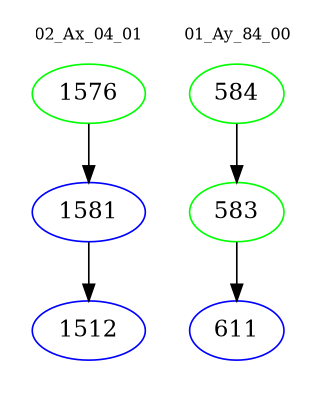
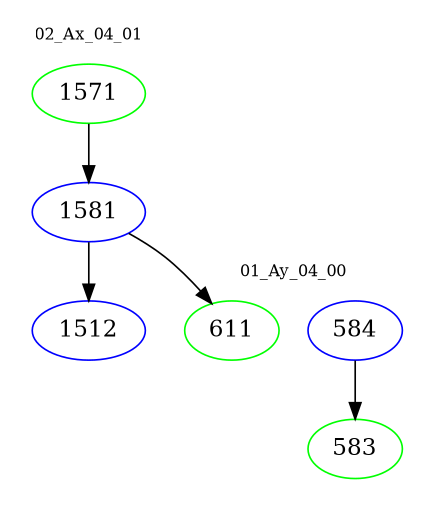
  digraph {
    node [color=green]
    edge [color=black]
-   n1 [label=1576]
+   n1 [label=1571]
    n2 [color=blue label=1581]
    n3 [color=blue label=1512]
-   n4 [label=584]
+   n4 [color=blue label=584]
    n5 [label=583]
-   n6 [color=blue label=611]
+   n6 [label=611]
    subgraph cluster_1 {
      color=white
      fontsize=10
      label="02_Ax_04_01"
      n1
      n2
      n3
    }
    subgraph cluster_2 {
      color=white
      fontsize=10
-     label="01_Ay_84_00"
+     label="01_Ay_04_00"
      n4
      n5
      n6
    }
    n1 -> n2
    n2 -> n3
    n4 -> n5
-   n5 -> n6
+   n2 -> n6
  }
